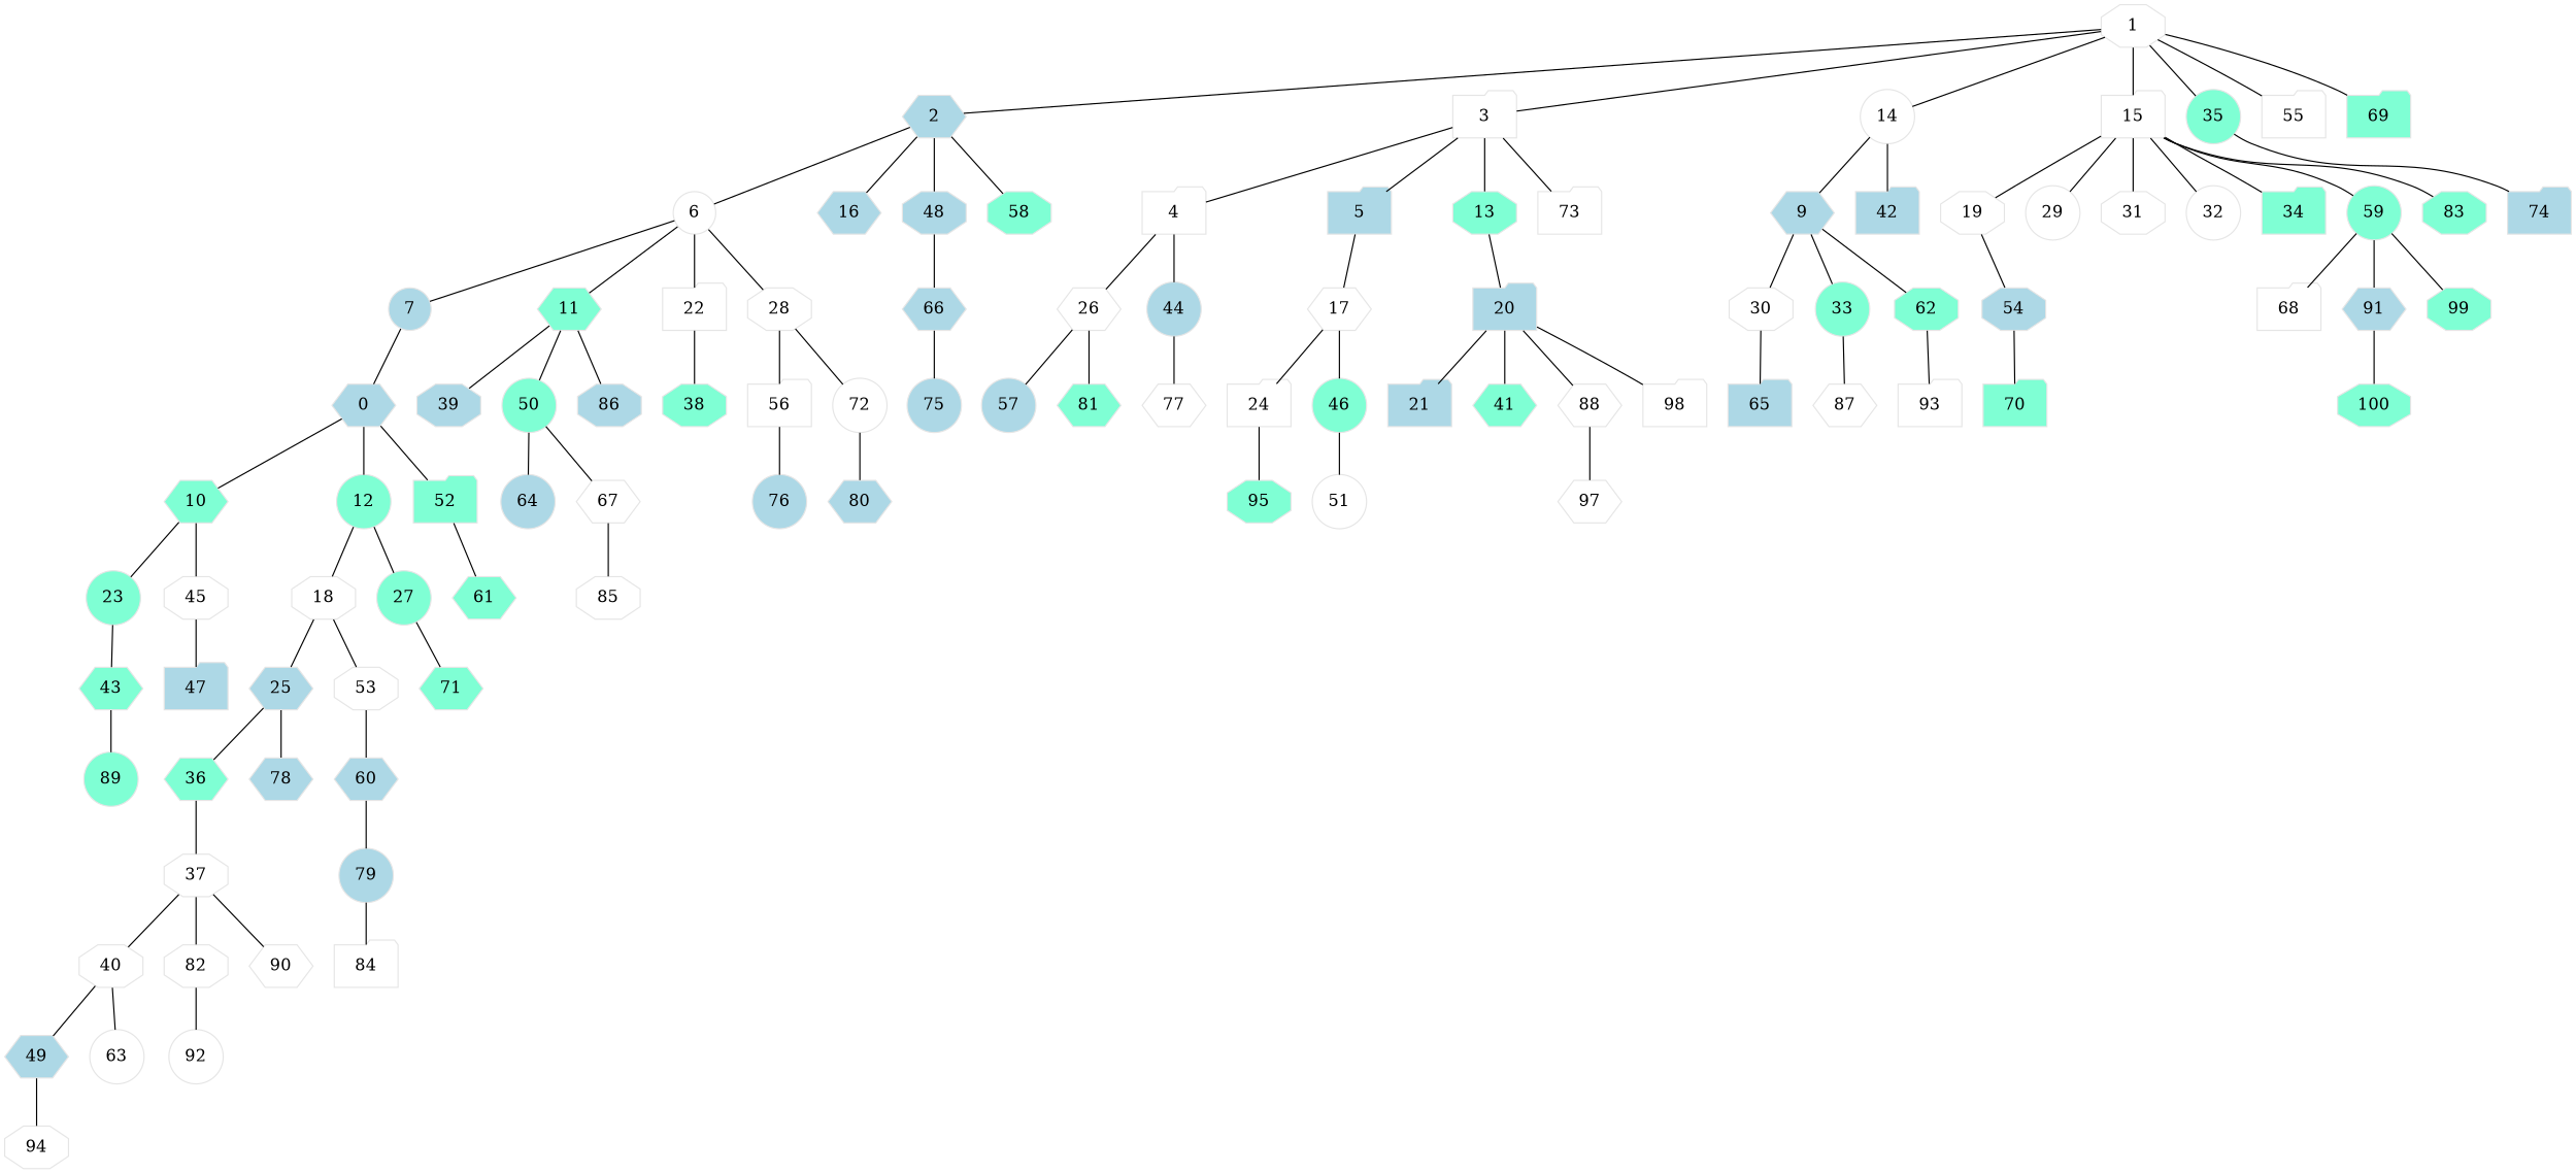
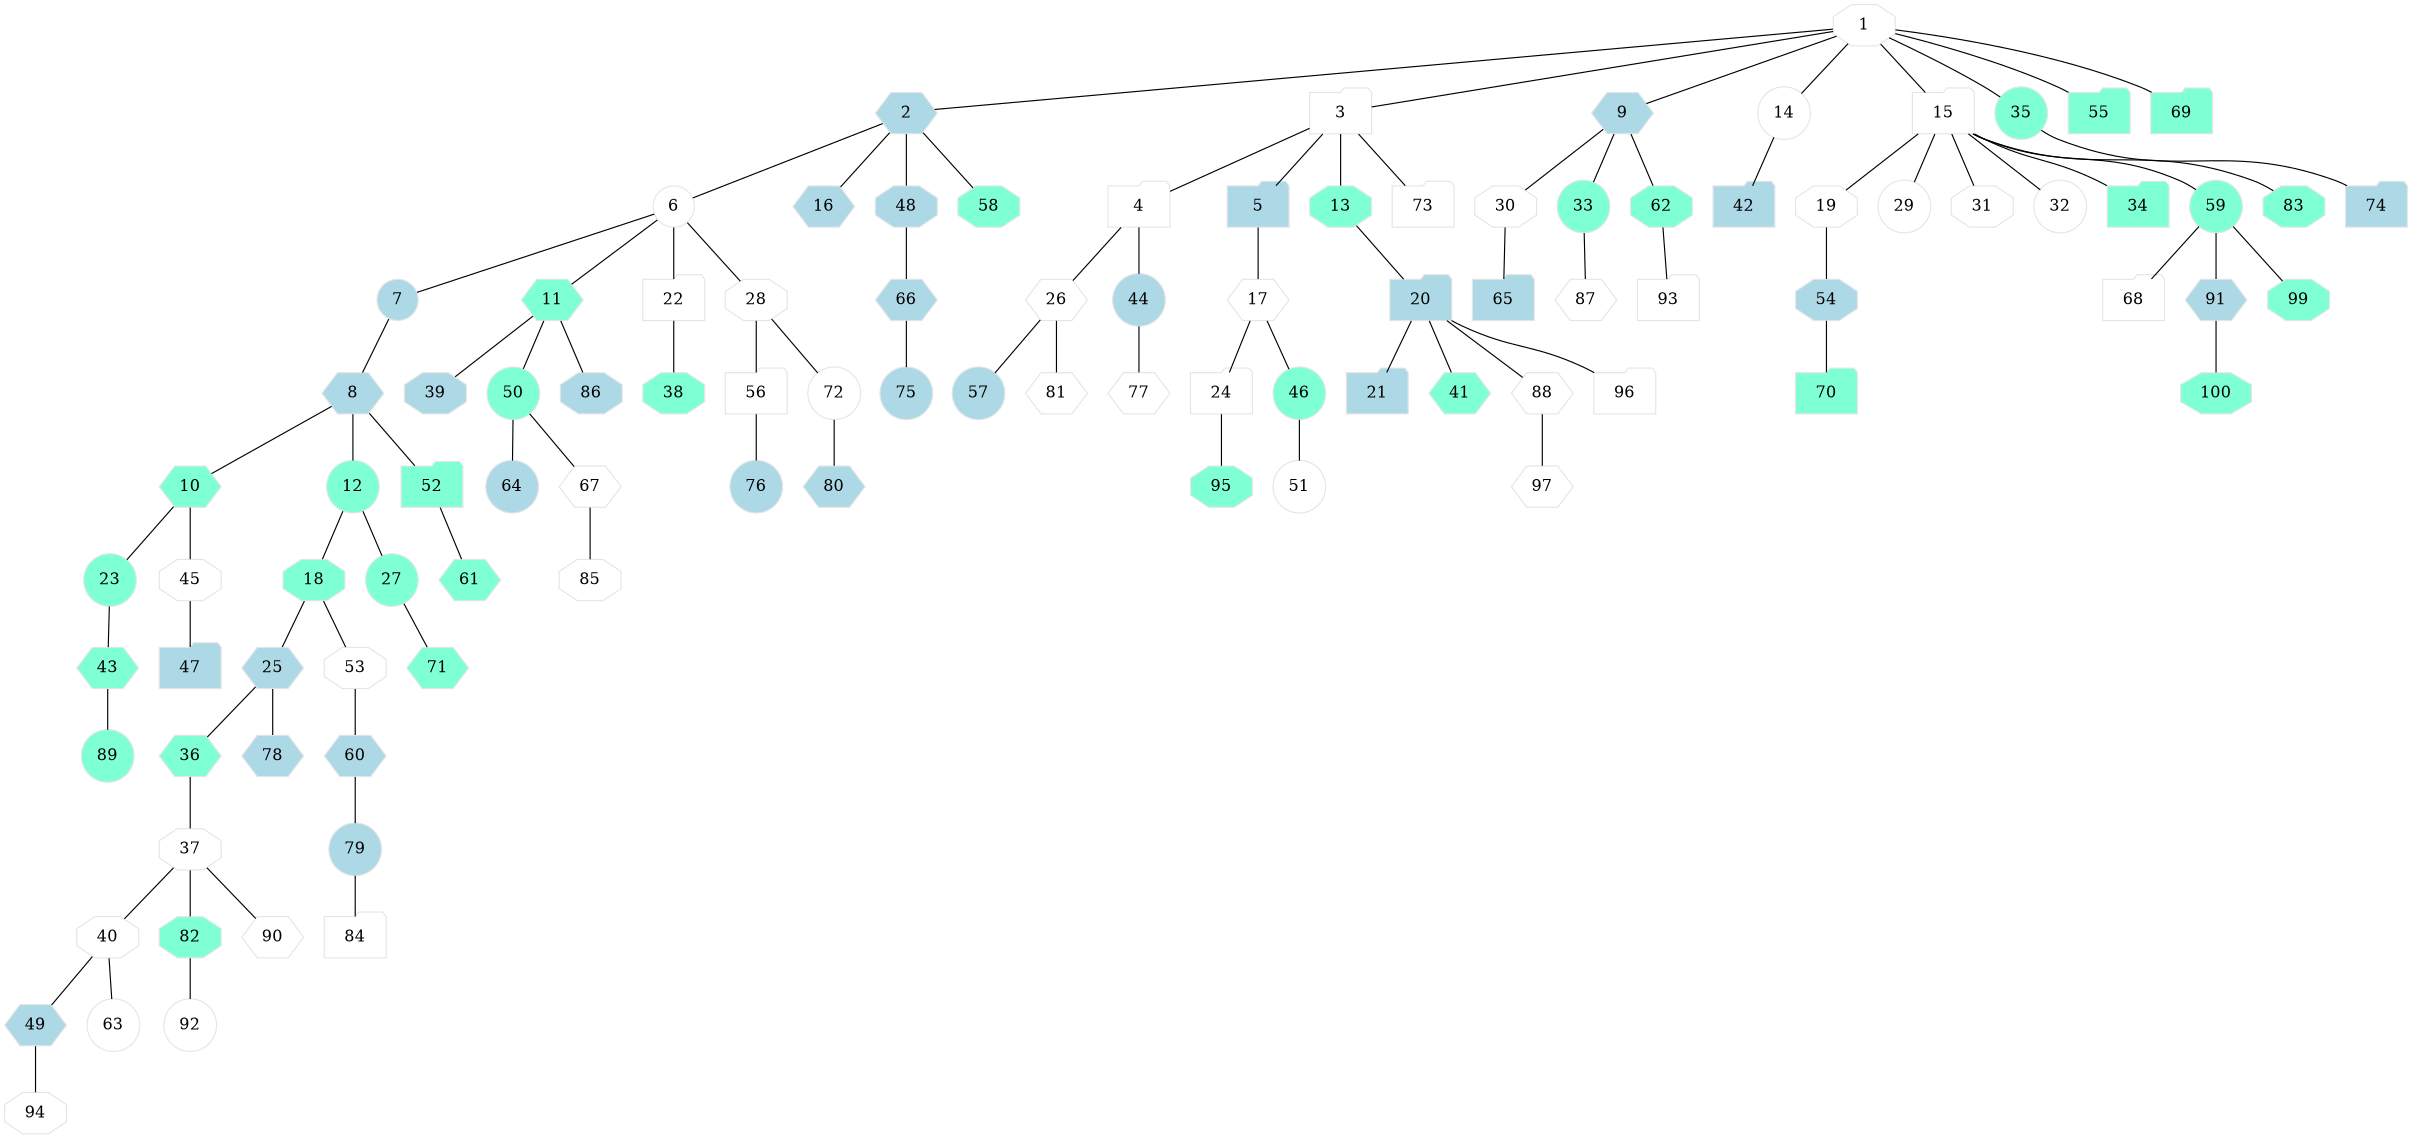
  graph {
    node [color=gray90 fillcolor=white shape=hexagon style=filled]
    1 [shape=octagon]
    2 [fillcolor=lightblue]
    3 [shape=folder]
    9 [fillcolor=lightblue]
    14 [shape=circle]
    15 [shape=folder]
    35 [fillcolor=aquamarine shape=circle]
-   55 [shape=folder]
+   55 [fillcolor=aquamarine shape=folder]
    69 [fillcolor=aquamarine shape=folder]
    6 [shape=circle]
    16 [fillcolor=lightblue]
    48 [fillcolor=lightblue shape=octagon]
    58 [fillcolor=aquamarine shape=octagon]
    4 [shape=folder]
    5 [fillcolor=lightblue shape=folder]
    13 [fillcolor=aquamarine shape=octagon]
    73 [shape=folder]
    30 [shape=octagon]
    33 [fillcolor=aquamarine shape=circle]
    62 [fillcolor=aquamarine shape=octagon]
    42 [fillcolor=lightblue shape=folder]
    19 [shape=octagon]
    29 [shape=circle]
    31 [shape=octagon]
    32 [shape=circle]
    34 [fillcolor=aquamarine shape=folder]
    59 [fillcolor=aquamarine shape=circle]
    83 [fillcolor=aquamarine shape=octagon]
    74 [fillcolor=lightblue shape=folder]
    7 [fillcolor=lightblue shape=circle]
    11 [fillcolor=aquamarine]
    22 [shape=folder]
    28 [shape=octagon]
    66 [fillcolor=lightblue]
    26
    44 [fillcolor=lightblue shape=circle]
    17
    20 [fillcolor=lightblue shape=folder]
    57 [fillcolor=lightblue shape=circle]
-   81 [fillcolor=aquamarine]
+   81
    77
    24 [shape=folder]
    46 [fillcolor=aquamarine shape=circle]
-   8 [fillcolor=lightblue label=0]
+   8 [fillcolor=lightblue]
    39 [fillcolor=lightblue shape=octagon]
    50 [fillcolor=aquamarine shape=circle]
    86 [fillcolor=lightblue shape=octagon]
    38 [fillcolor=aquamarine shape=octagon]
    56 [shape=folder]
    72 [shape=circle]
    10 [fillcolor=aquamarine]
    12 [fillcolor=aquamarine shape=circle]
    52 [fillcolor=aquamarine shape=folder]
    23 [fillcolor=aquamarine shape=circle]
    45 [shape=octagon]
-   18 [shape=octagon]
+   18 [fillcolor=aquamarine shape=octagon]
    27 [fillcolor=aquamarine shape=circle]
    61 [fillcolor=aquamarine]
    65 [fillcolor=lightblue shape=folder]
    87
    93 [shape=folder]
    43 [fillcolor=aquamarine]
    47 [fillcolor=lightblue shape=folder]
    64 [fillcolor=lightblue shape=circle]
    67
    25 [fillcolor=lightblue]
    53 [shape=octagon]
    71 [fillcolor=aquamarine]
    21 [fillcolor=lightblue shape=folder]
    41 [fillcolor=aquamarine]
    88
-   96 [shape=folder label=98]
+   96 [shape=folder]
    54 [fillcolor=lightblue shape=octagon]
    68 [shape=folder]
    91 [fillcolor=lightblue]
    99 [fillcolor=aquamarine shape=octagon]
    95 [fillcolor=aquamarine shape=octagon]
    51 [shape=circle]
    36 [fillcolor=aquamarine]
    78 [fillcolor=lightblue]
    60 [fillcolor=lightblue]
    70 [fillcolor=aquamarine shape=folder]
    97
    89 [fillcolor=aquamarine shape=circle]
    37 [shape=octagon]
    76 [fillcolor=lightblue shape=circle]
    80 [fillcolor=lightblue]
    40 [shape=octagon]
-   82 [shape=octagon]
+   82 [fillcolor=aquamarine shape=octagon]
    90
    49 [fillcolor=lightblue]
    63 [shape=circle]
    92 [shape=circle]
    94 [shape=octagon]
    75 [fillcolor=lightblue shape=circle]
    85 [shape=octagon]
    79 [fillcolor=lightblue shape=circle]
    100 [fillcolor=aquamarine shape=octagon]
    84 [shape=folder]
    1 -- 2
    1 -- 3
-   14 -- 9
+   1 -- 9
    1 -- 14
    1 -- 15
    1 -- 35
    1 -- 55
    1 -- 69
    2 -- 6
    2 -- 16
    2 -- 48
    2 -- 58
    3 -- 4
    3 -- 5
    3 -- 13
    3 -- 73
    9 -- 30
    9 -- 33
    9 -- 62
    14 -- 42
    15 -- 19
    15 -- 29
    15 -- 31
    15 -- 32
    15 -- 34
    15 -- 59
    15 -- 83
    35 -- 74
    6 -- 7
    6 -- 11
    6 -- 22
    6 -- 28
    48 -- 66
    4 -- 26
    4 -- 44
    5 -- 17
    13 -- 20
    30 -- 65
    33 -- 87
    62 -- 93
    19 -- 54
    59 -- 68
    59 -- 91
    59 -- 99
    7 -- 8
    11 -- 39
    11 -- 50
    11 -- 86
    22 -- 38
    28 -- 56
    28 -- 72
    66 -- 75
    26 -- 57
    26 -- 81
    44 -- 77
    17 -- 24
    17 -- 46
    20 -- 21
    20 -- 41
    20 -- 88
    20 -- 96
    24 -- 95
    46 -- 51
    8 -- 10
    8 -- 12
    8 -- 52
    50 -- 64
    50 -- 67
    56 -- 76
    72 -- 80
    10 -- 23
    10 -- 45
    12 -- 18
    12 -- 27
    52 -- 61
    23 -- 43
    45 -- 47
    18 -- 25
    18 -- 53
    27 -- 71
    43 -- 89
    67 -- 85
    25 -- 36
    25 -- 78
    53 -- 60
    88 -- 97
    54 -- 70
    91 -- 100
    36 -- 37
    60 -- 79
    37 -- 40
    37 -- 82
    37 -- 90
    40 -- 49
    40 -- 63
    82 -- 92
    49 -- 94
    79 -- 84
  }
